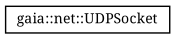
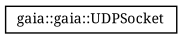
  digraph {
    rankdir=LR
    fontname="Noto Serif"
-   n1 [color=black fillcolor=white fontname="Noto Serif" fontsize=10 height=0.2 label="gaia::net::UDPSocket" shape=record style=filled width=0.4]
+   n1 [color=black fillcolor=white fontname="Noto Serif" fontsize=10 height=0.2 label="gaia::gaia::UDPSocket" shape=record style=filled width=0.4]
  }
